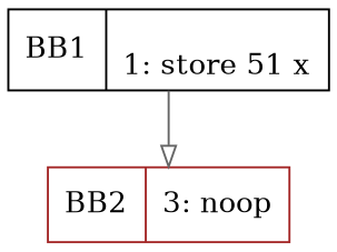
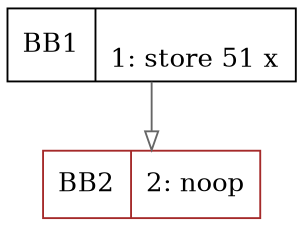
  digraph {
    node [shape=record]
    n1 [label="<b>BB1 | {\n1: store 51 x}" color=black]
-   n2 [label="<b>BB2 | { 3: noop }" color=brown]
+   n2 [label="<b>BB2 | { 2: noop }" color=brown]
    n1 -> n2 [color=gray40 arrowhead=onormal]
  }
